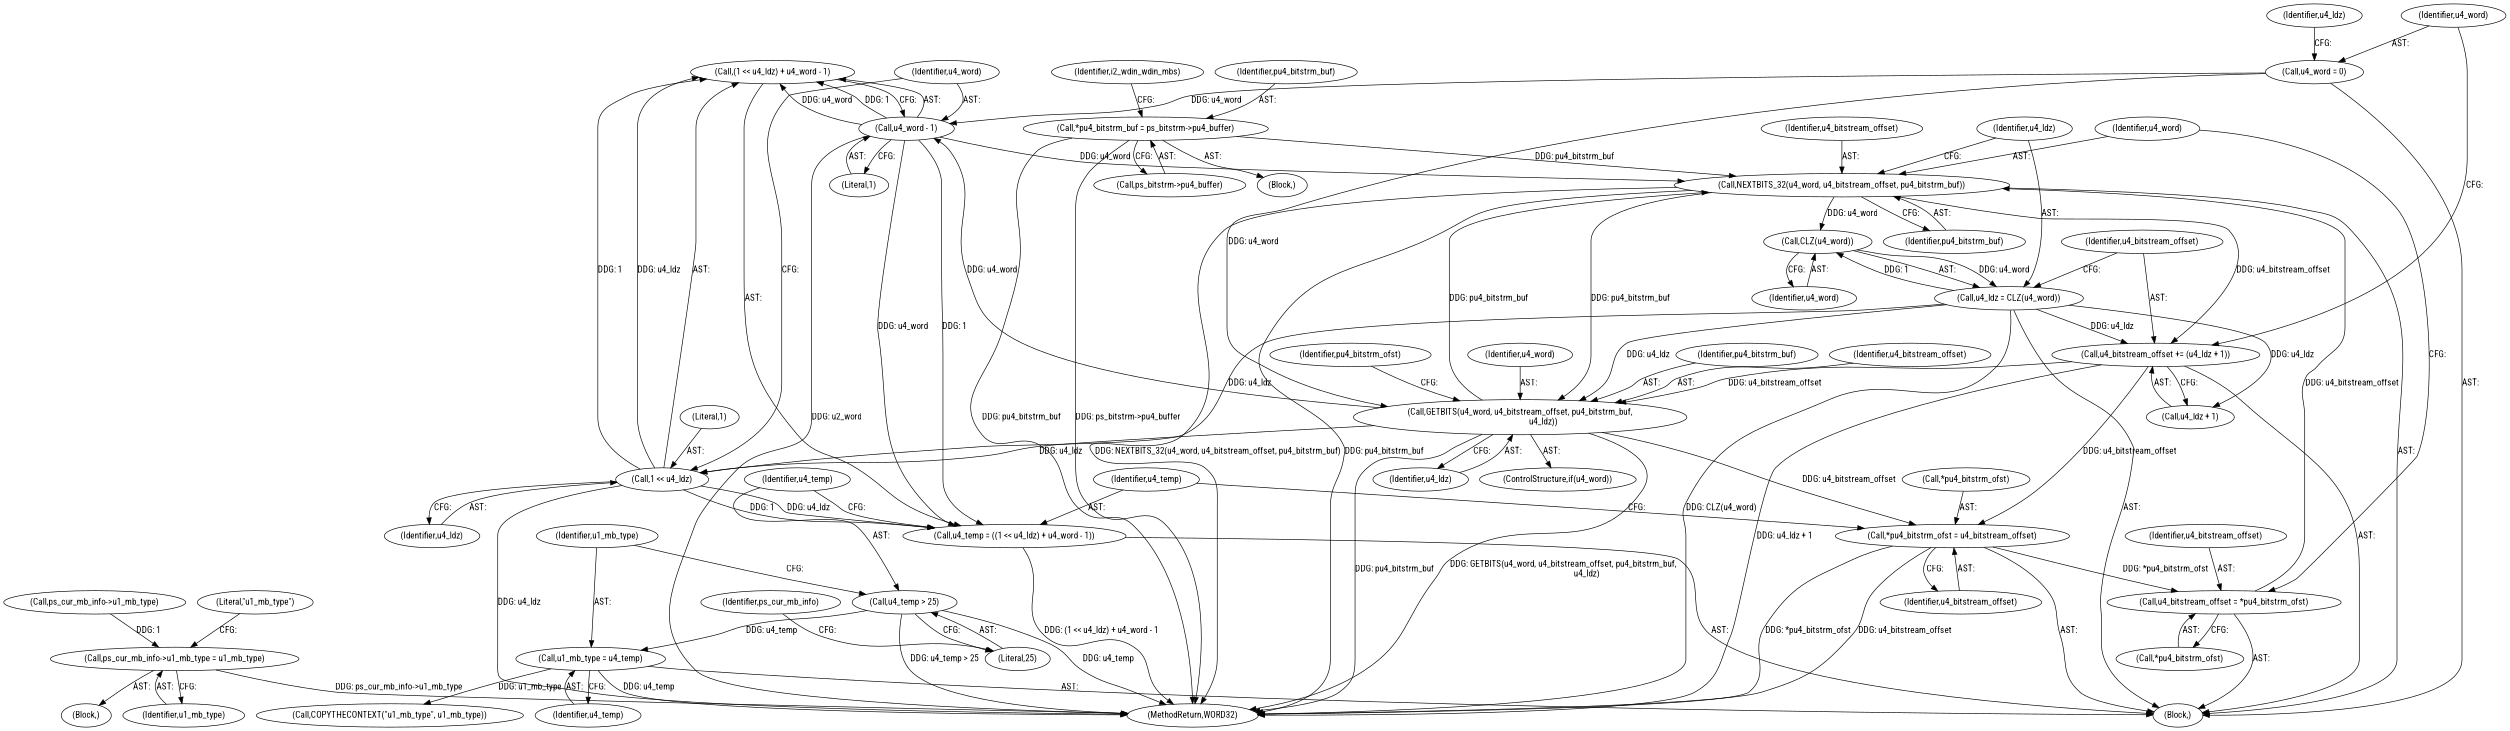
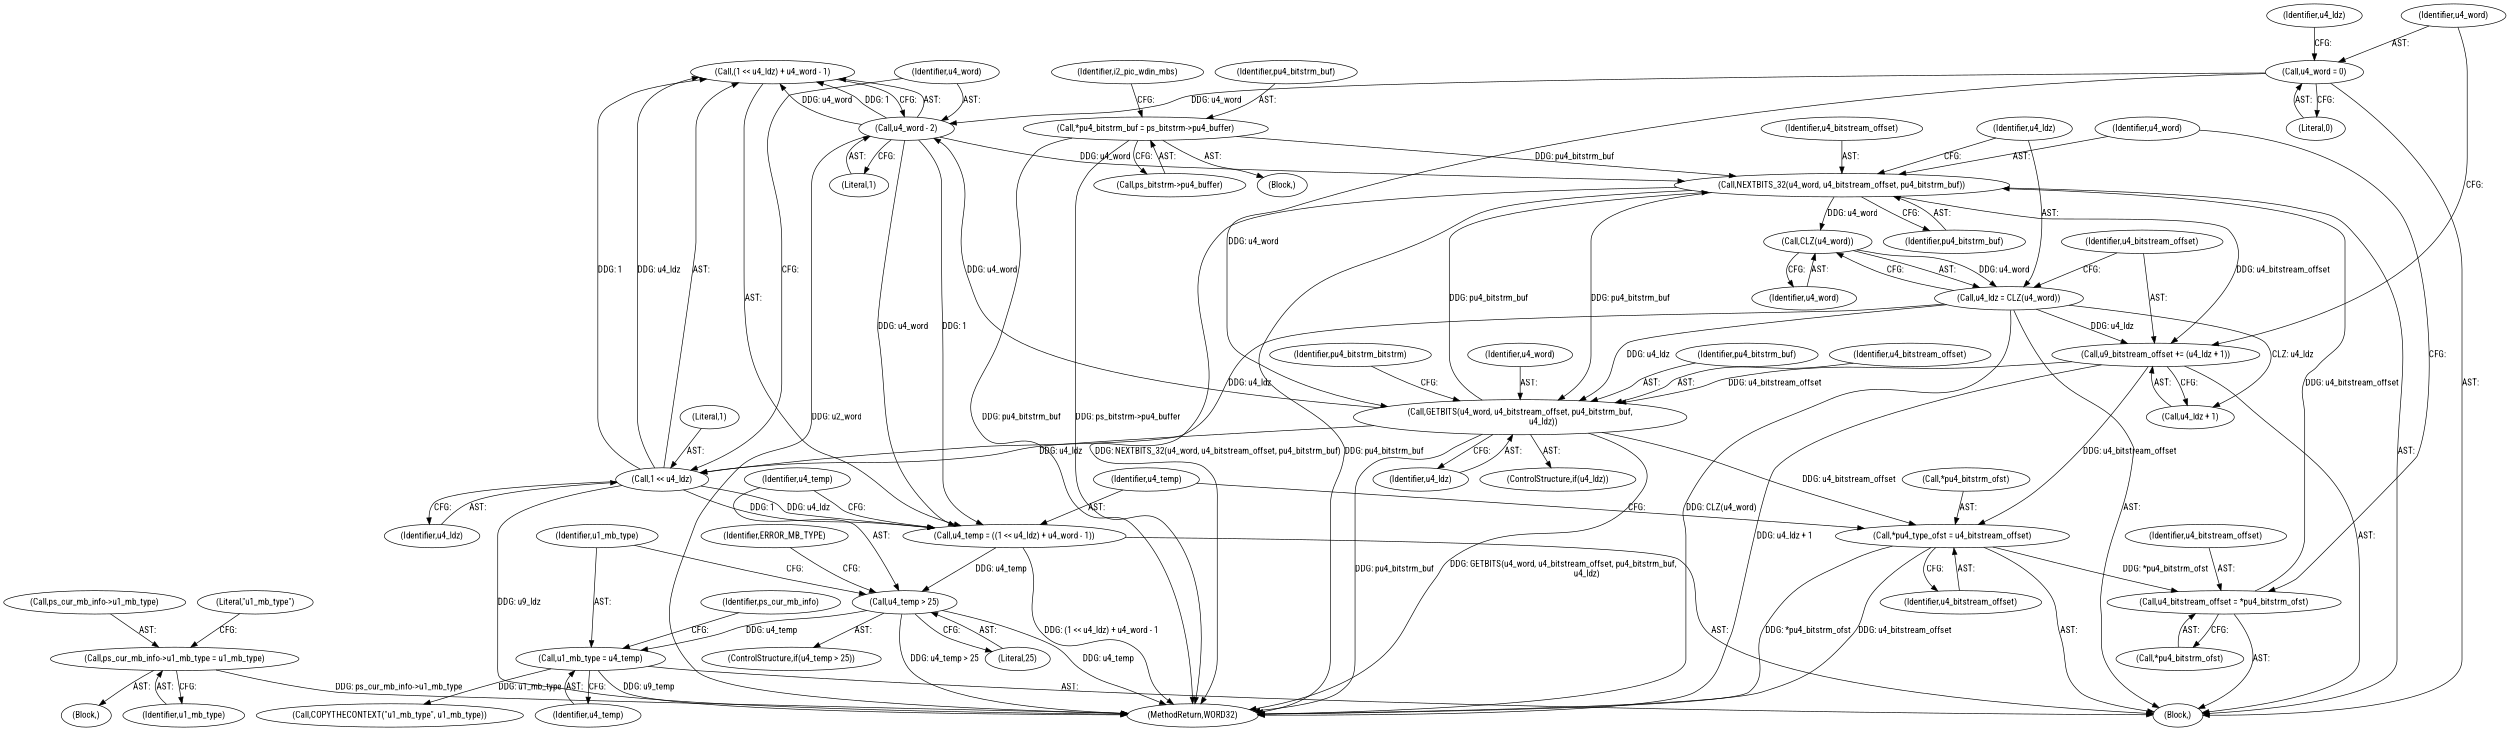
  digraph {
    fontname="Roboto Condensed"
    node [fontname="Roboto Condensed"]
    edge [fontname="Roboto Condensed"]
    n1 [label="(Call,ps_cur_mb_info->u1_mb_type = u1_mb_type)"]
    n2 [label="(MethodReturn,WORD32)"]
    n3 [label="(Block,)"]
    n4 [label="(Identifier,u1_mb_type)"]
    n5 [label="(Call,u1_mb_type = u4_temp)"]
    n6 [label="(Call,COPYTHECONTEXT(\"u1_mb_type\", u1_mb_type))"]
    n7 [label="(Block,)"]
    n8 [label="(Identifier,u4_temp)"]
    n9 [label="(Call,u4_temp > 25)"]
    n10 [label="(Literal,25)"]
+   n11 [label="(ControlStructure,if(u4_temp > 25))"]
    n12 [label="(Call,u4_temp = ((1 << u4_ldz) + u4_word - 1))"]
    n13 [label="(Call,(1 << u4_ldz) + u4_word - 1)"]
-   n14 [label="(Call,u4_word - 1)"]
+   n14 [label="(Call,u4_word - 2)"]
    n15 [label="(Call,1 << u4_ldz)"]
    n16 [label="(Identifier,u4_ldz)"]
    n17 [label="(Call,GETBITS(u4_word, u4_bitstream_offset, pu4_bitstrm_buf,\n                        u4_ldz))"]
    n18 [label="(Call,NEXTBITS_32(u4_word, u4_bitstream_offset, pu4_bitstrm_buf))"]
-   n19 [label="(Call,*pu4_bitstrm_ofst = u4_bitstream_offset)"]
-   n20 [label="(ControlStructure,if(u4_word))"]
+   n19 [label="(Call,*pu4_type_ofst = u4_bitstream_offset)"]
+   n20 [label="(ControlStructure,if(u4_ldz))"]
    n21 [label="(Identifier,u4_ldz)"]
-   n22 [label="(Call,u4_bitstream_offset += (u4_ldz + 1))"]
+   n22 [label="(Call,u9_bitstream_offset += (u4_ldz + 1))"]
    n23 [label="(Call,CLZ(u4_word))"]
    n24 [label="(Identifier,pu4_bitstrm_buf)"]
    n25 [label="(Literal,1)"]
    n26 [label="(Call,u4_bitstream_offset = *pu4_bitstrm_ofst)"]
    n27 [label="(Identifier,u4_bitstream_offset)"]
    n28 [label="(Call,u4_word = 0)"]
+   n29 [label="(Literal,0)"]
    n30 [label="(Call,u4_ldz + 1)"]
    n31 [label="(Call,u4_ldz = CLZ(u4_word))"]
    n32 [label="(Identifier,u4_word)"]
    n33 [label="(Call,*pu4_bitstrm_ofst)"]
    n34 [label="(Call,*pu4_bitstrm_buf = ps_bitstrm->pu4_buffer)"]
    n35 [label="(Call,ps_bitstrm->pu4_buffer)"]
    n36 [label="(Block,)"]
+   n37 [label="(Identifier,ERROR_MB_TYPE)"]
    n38 [label="(Identifier,u4_temp)"]
    n39 [label="(Identifier,u4_ldz)"]
    n40 [label="(Identifier,u4_bitstream_offset)"]
    n41 [label="(Identifier,pu4_bitstrm_buf)"]
    n42 [label="(Identifier,u4_word)"]
    n43 [label="(Identifier,u4_word)"]
-   n44 [label="(Identifier,pu4_bitstrm_ofst)"]
+   n44 [label="(Identifier,pu4_bitstrm_bitstrm)"]
    n45 [label="(Identifier,ps_cur_mb_info)"]
    n46 [label="(Literal,\"u1_mb_type\")"]
-   n47 [label="(Identifier,i2_wdin_wdin_mbs)"]
+   n47 [label="(Identifier,i2_pic_wdin_mbs)"]
    n48 [label="(Identifier,u4_temp)"]
    n49 [label="(Identifier,pu4_bitstrm_buf)"]
    n50 [label="(Identifier,u4_bitstream_offset)"]
    n51 [label="(Literal,1)"]
    n52 [label="(Identifier,u4_word)"]
    n53 [label="(Call,ps_cur_mb_info->u1_mb_type)"]
    n54 [label="(Call,*pu4_bitstrm_ofst)"]
    n55 [label="(Identifier,u4_bitstream_offset)"]
    n56 [label="(Identifier,u1_mb_type)"]
    n57 [label="(Identifier,u4_ldz)"]
    n58 [label="(Identifier,u4_bitstream_offset)"]
    n59 [label="(Identifier,u4_word)"]
    n1 -> n2 [label="DDG: ps_cur_mb_info->u1_mb_type"]
    n1 -> n3 [label="AST: "]
    n1 -> n4 [label="CFG: "]
    n4 -> n1 [label="AST: "]
-   n5 -> n2 [label="DDG: u4_temp"]
+   n5 -> n2 [label="DDG: u9_temp"]
    n5 -> n6 [label="DDG: u1_mb_type"]
    n5 -> n7 [label="AST: "]
    n5 -> n8 [label="CFG: "]
    n8 -> n5 [label="AST: "]
    n9 -> n2 [label="DDG: u4_temp"]
    n9 -> n2 [label="DDG: u4_temp > 25"]
    n9 -> n5 [label="DDG: u4_temp"]
    n9 -> n10 [label="CFG: "]
+   n9 -> n11 [label="AST: "]
    n10 -> n9 [label="AST: "]
    n12 -> n2 [label="DDG: (1 << u4_ldz) + u4_word - 1"]
    n12 -> n7 [label="AST: "]
+   n12 -> n9 [label="DDG: u4_temp"]
    n13 -> n12 [label="AST: "]
    n13 -> n14 [label="CFG: "]
    n14 -> n2 [label="DDG: u2_word"]
    n14 -> n12 [label="DDG: u4_word"]
    n14 -> n12 [label="DDG: 1"]
    n14 -> n13 [label="AST: "]
    n14 -> n13 [label="DDG: u4_word"]
    n14 -> n13 [label="DDG: 1"]
    n14 -> n18 [label="DDG: u4_word"]
    n14 -> n25 [label="CFG: "]
-   n15 -> n2 [label="DDG: u4_ldz"]
+   n15 -> n2 [label="DDG: u9_ldz"]
    n15 -> n12 [label="DDG: 1"]
    n15 -> n12 [label="DDG: u4_ldz"]
    n15 -> n13 [label="AST: "]
    n15 -> n13 [label="DDG: 1"]
    n15 -> n13 [label="DDG: u4_ldz"]
    n15 -> n16 [label="CFG: "]
    n16 -> n15 [label="AST: "]
    n17 -> n2 [label="DDG: pu4_bitstrm_buf"]
    n17 -> n2 [label="DDG: GETBITS(u4_word, u4_bitstream_offset, pu4_bitstrm_buf,\n                        u4_ldz)"]
    n17 -> n14 [label="DDG: u4_word"]
    n17 -> n15 [label="DDG: u4_ldz"]
    n17 -> n18 [label="DDG: pu4_bitstrm_buf"]
    n17 -> n19 [label="DDG: u4_bitstream_offset"]
    n17 -> n20 [label="AST: "]
    n17 -> n21 [label="CFG: "]
    n18 -> n2 [label="DDG: pu4_bitstrm_buf"]
    n18 -> n2 [label="DDG: NEXTBITS_32(u4_word, u4_bitstream_offset, pu4_bitstrm_buf)"]
    n18 -> n7 [label="AST: "]
    n18 -> n17 [label="DDG: pu4_bitstrm_buf"]
    n18 -> n22 [label="DDG: u4_bitstream_offset"]
    n18 -> n23 [label="DDG: u4_word"]
    n18 -> n24 [label="CFG: "]
    n19 -> n2 [label="DDG: *pu4_bitstrm_ofst"]
    n19 -> n2 [label="DDG: u4_bitstream_offset"]
    n19 -> n7 [label="AST: "]
    n19 -> n26 [label="DDG: *pu4_bitstrm_ofst"]
    n19 -> n27 [label="CFG: "]
    n21 -> n17 [label="AST: "]
    n22 -> n2 [label="DDG: u4_ldz + 1"]
    n22 -> n7 [label="AST: "]
    n22 -> n17 [label="DDG: u4_bitstream_offset"]
    n22 -> n19 [label="DDG: u4_bitstream_offset"]
    n22 -> n30 [label="CFG: "]
    n23 -> n31 [label="AST: "]
    n23 -> n31 [label="DDG: u4_word"]
    n23 -> n32 [label="CFG: "]
    n24 -> n18 [label="AST: "]
    n25 -> n14 [label="AST: "]
    n26 -> n7 [label="AST: "]
    n26 -> n18 [label="DDG: u4_bitstream_offset"]
    n26 -> n33 [label="CFG: "]
    n27 -> n19 [label="AST: "]
    n28 -> n7 [label="AST: "]
    n28 -> n14 [label="DDG: u4_word"]
    n28 -> n17 [label="DDG: u4_word"]
+   n28 -> n29 [label="CFG: "]
+   n29 -> n28 [label="AST: "]
    n30 -> n22 [label="AST: "]
    n31 -> n2 [label="DDG: CLZ(u4_word)"]
    n31 -> n7 [label="AST: "]
    n31 -> n15 [label="DDG: u4_ldz"]
    n31 -> n17 [label="DDG: u4_ldz"]
    n31 -> n22 [label="DDG: u4_ldz"]
-   n31 -> n23 [label="DDG: 1"]
-   n31 -> n30 [label="DDG: u4_ldz"]
+   n31 -> n23 [label="CFG: "]
+   n31 -> n30 [label="CLZ: u4_ldz"]
    n32 -> n23 [label="AST: "]
    n33 -> n26 [label="AST: "]
    n34 -> n2 [label="DDG: ps_bitstrm->pu4_buffer"]
    n34 -> n2 [label="DDG: pu4_bitstrm_buf"]
    n34 -> n18 [label="DDG: pu4_bitstrm_buf"]
    n34 -> n35 [label="CFG: "]
    n34 -> n36 [label="AST: "]
    n35 -> n34 [label="AST: "]
+   n37 -> n9 [label="CFG: "]
    n38 -> n9 [label="AST: "]
    n38 -> n12 [label="CFG: "]
    n39 -> n18 [label="CFG: "]
    n39 -> n31 [label="AST: "]
    n40 -> n17 [label="AST: "]
    n41 -> n17 [label="AST: "]
    n42 -> n22 [label="CFG: "]
    n42 -> n28 [label="AST: "]
    n43 -> n18 [label="AST: "]
    n43 -> n26 [label="CFG: "]
    n44 -> n17 [label="CFG: "]
-   n45 -> n10 [label="CFG: "]
+   n45 -> n5 [label="CFG: "]
    n46 -> n1 [label="CFG: "]
    n47 -> n34 [label="CFG: "]
    n48 -> n12 [label="AST: "]
    n48 -> n19 [label="CFG: "]
    n49 -> n34 [label="AST: "]
    n50 -> n26 [label="AST: "]
    n51 -> n15 [label="AST: "]
    n52 -> n14 [label="AST: "]
    n52 -> n15 [label="CFG: "]
-   n53 -> n1 [label="DDG: 1"]
+   n53 -> n1 [label="AST: "]
    n54 -> n19 [label="AST: "]
    n55 -> n22 [label="AST: "]
    n55 -> n31 [label="CFG: "]
    n56 -> n5 [label="AST: "]
    n56 -> n9 [label="CFG: "]
    n57 -> n28 [label="CFG: "]
    n58 -> n18 [label="AST: "]
    n59 -> n17 [label="AST: "]
  }
